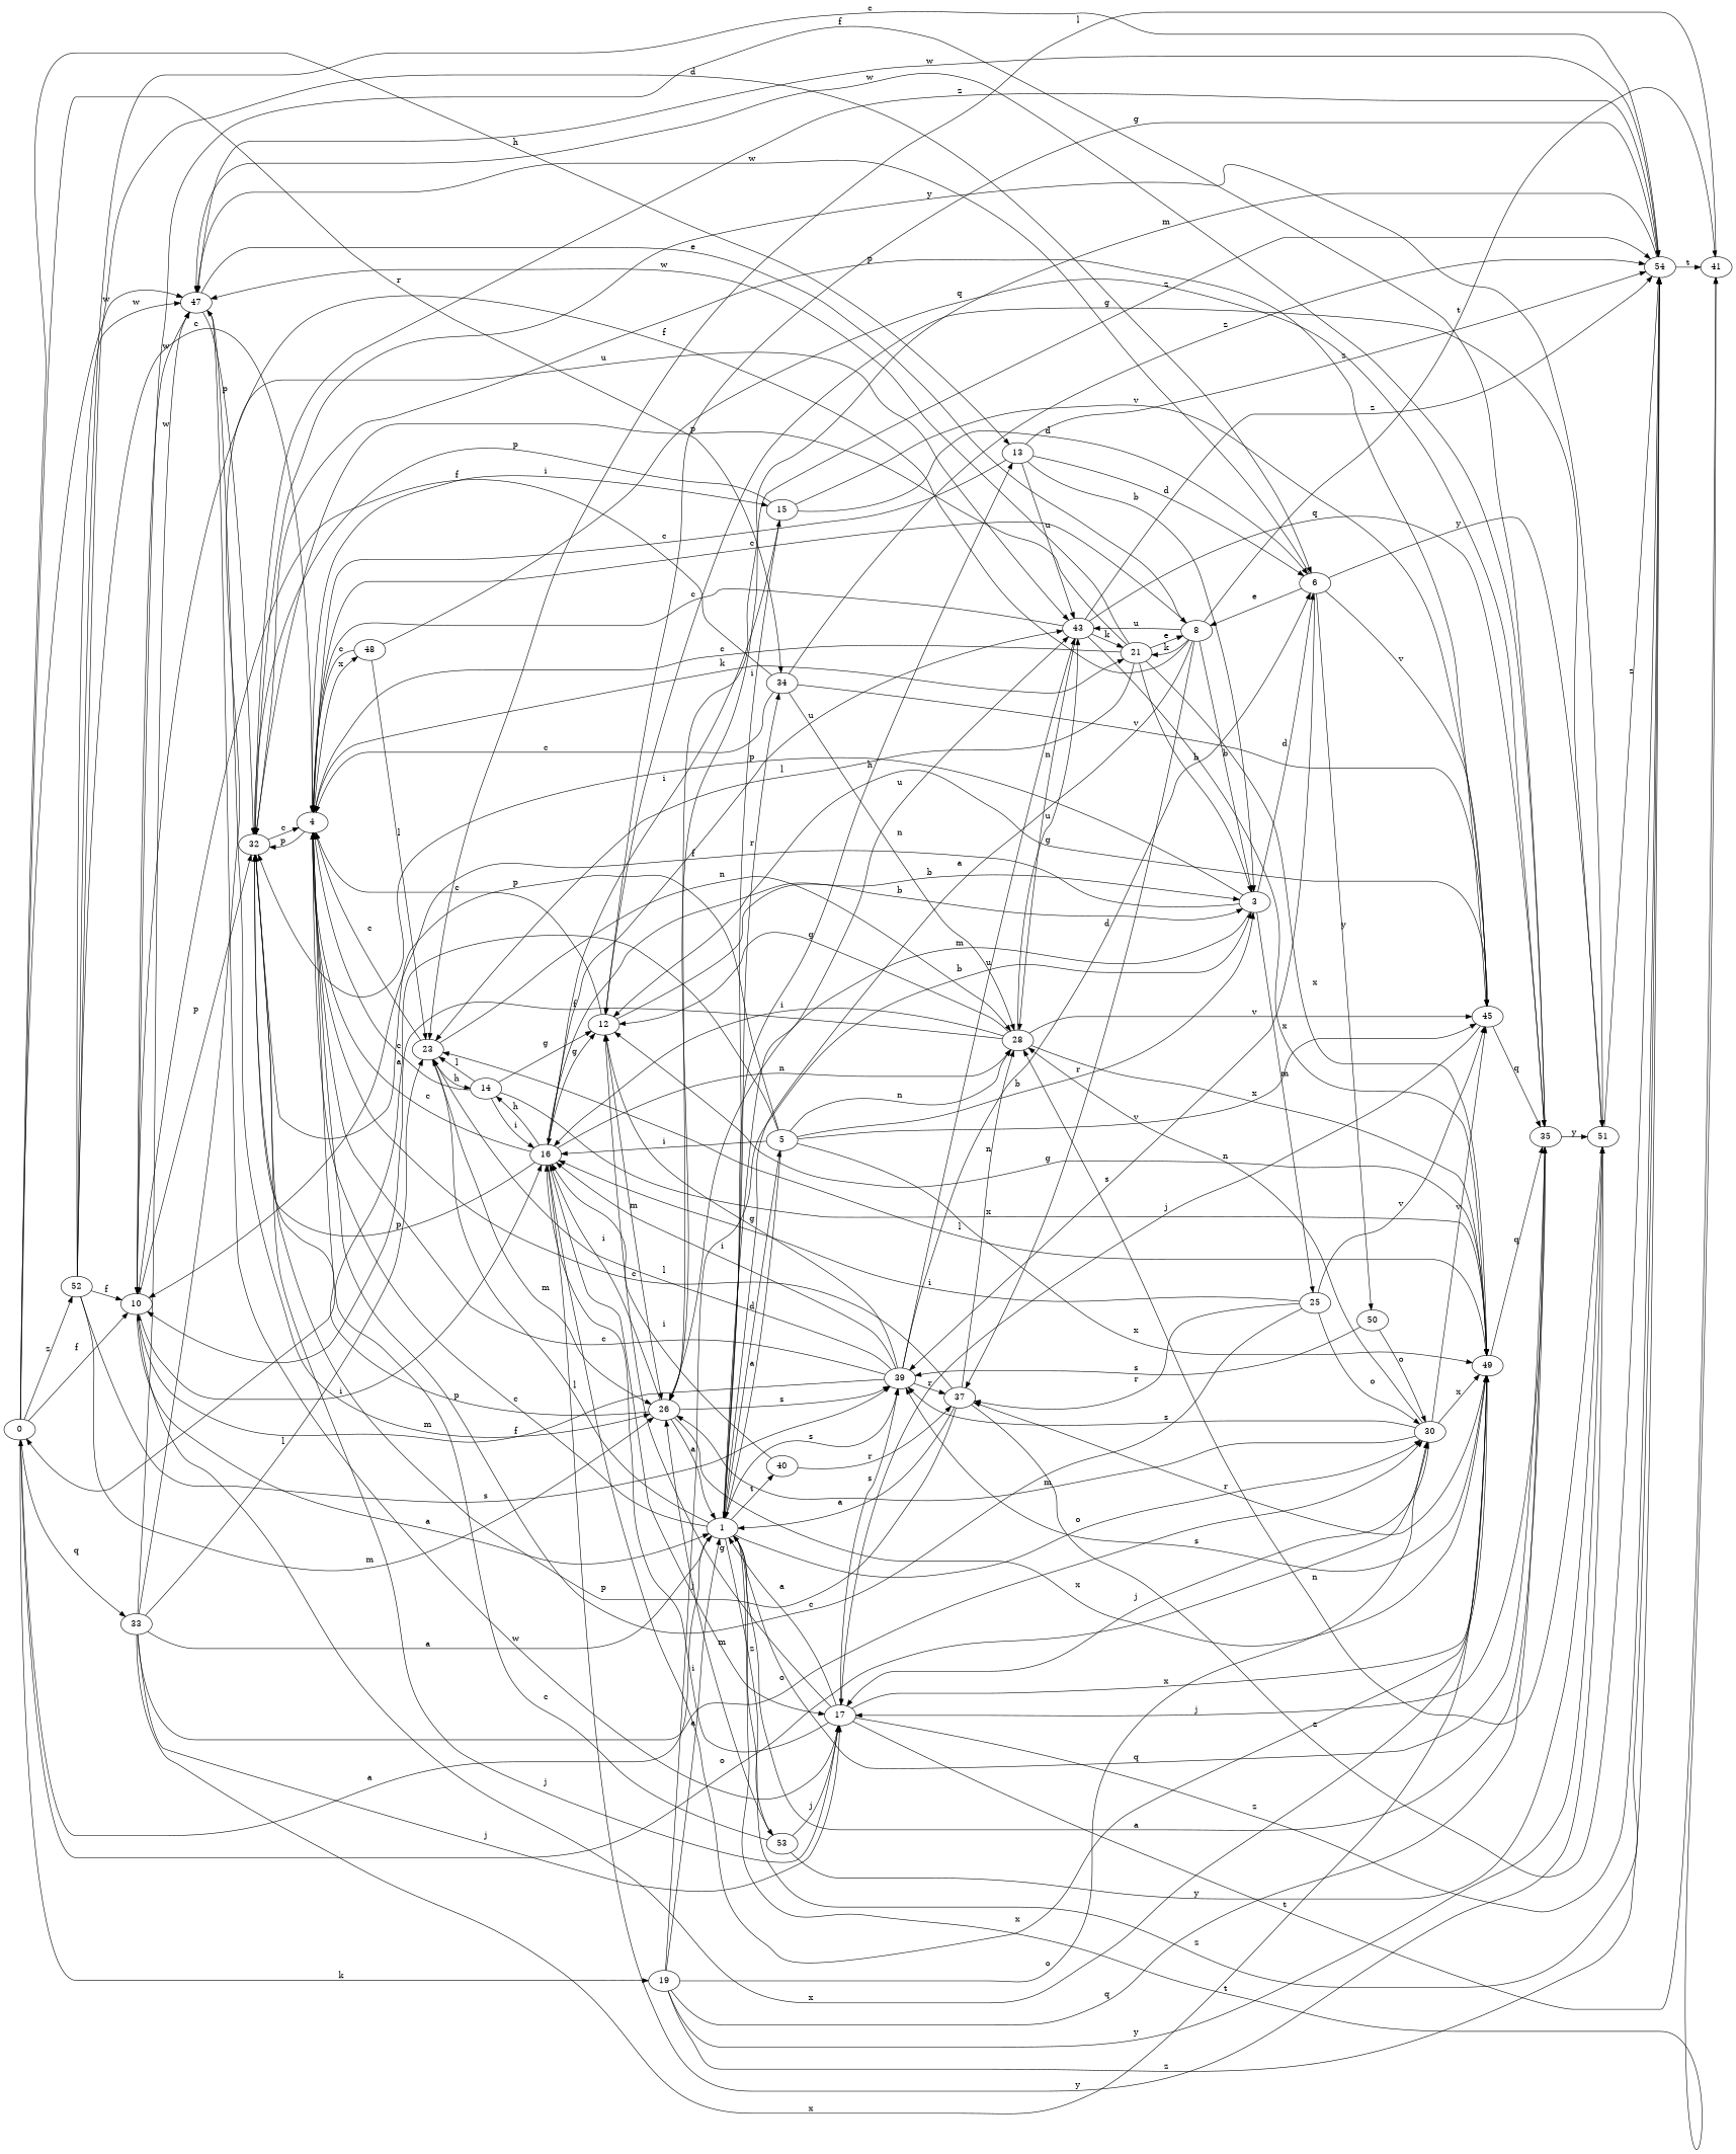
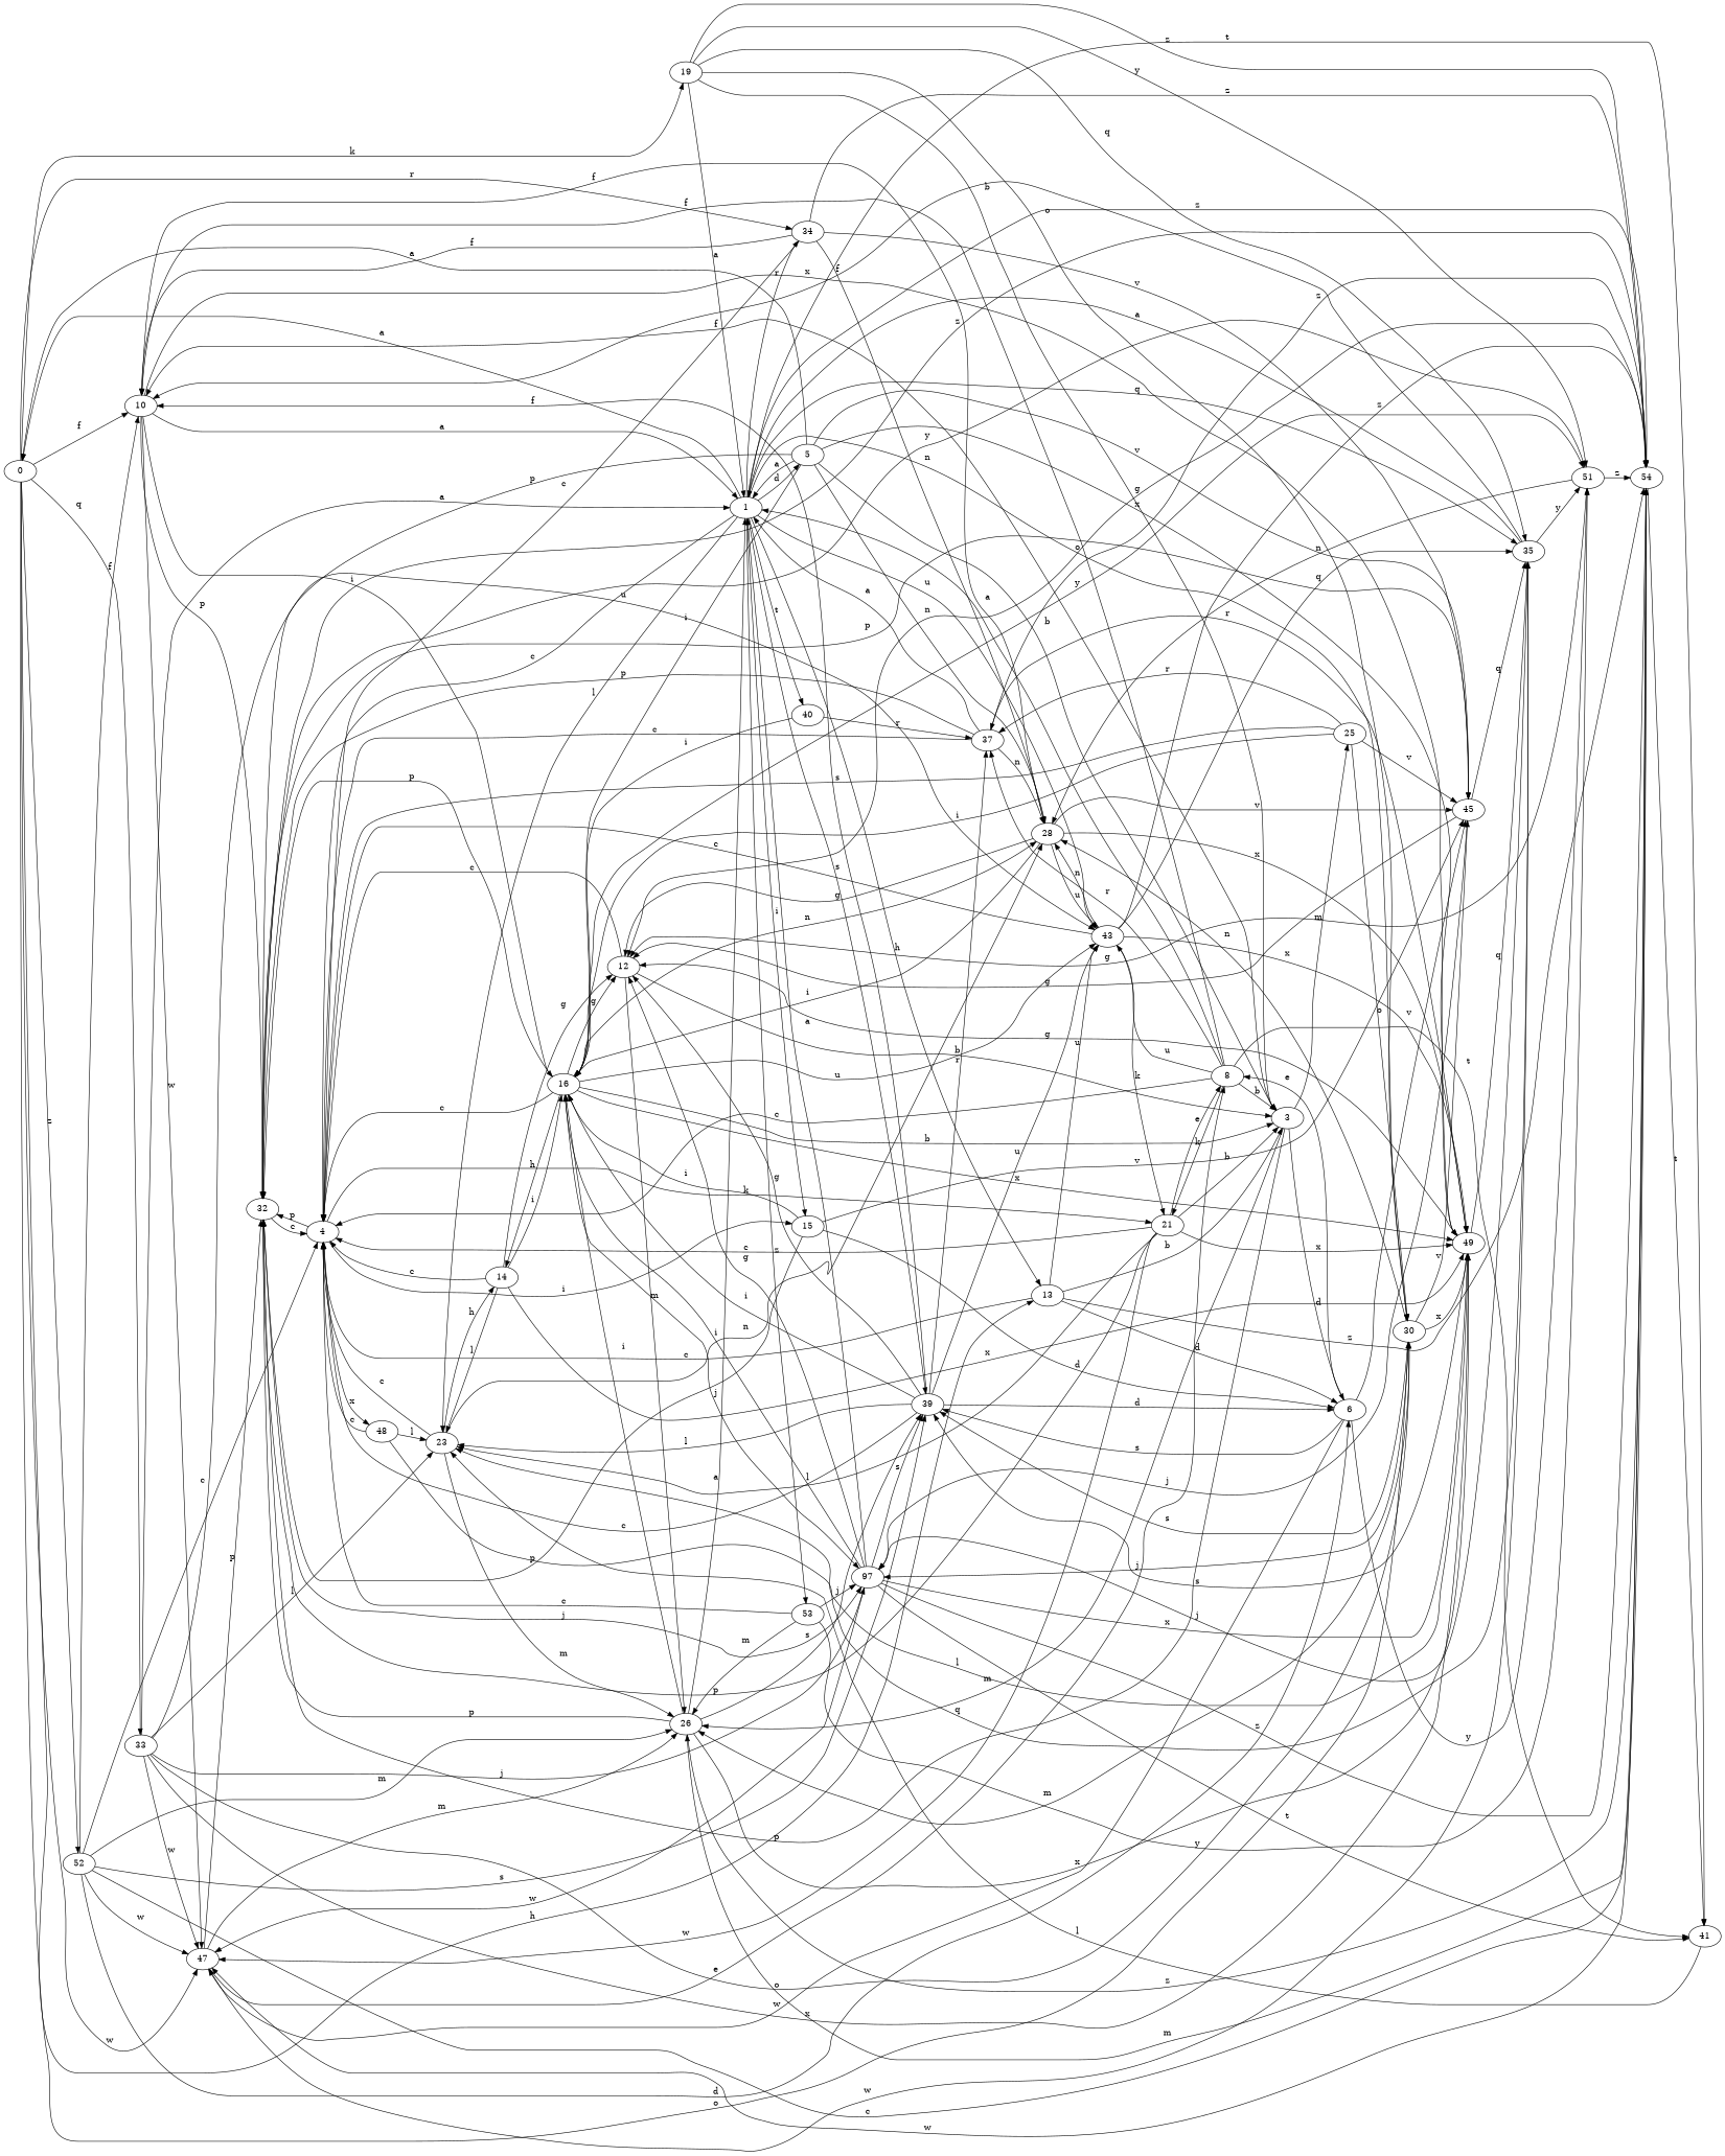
  strict digraph {
    fontname="DejaVu Serif"
    rankdir=LR
    node [fontname="DejaVu Serif"]
    edge [fontname="DejaVu Serif"]
    0
    10
    13
    19
    30
    33
    n7 [label=34]
    47
    52
    1
    32
    16
    49
    4
    43
    54
    3
    6
    35
    51
    39
    26
    28
    45
-   17
+   17 [label=97]
    23
    8
    5
    15
    40
    41
    53
    21
    48
    14
    37
    12
    25
-   50
    0 -> 10 [label=f]
    0 -> 13 [label=h]
    0 -> 19 [label=k]
    0 -> 30 [label=o]
    0 -> 33 [label=q]
    0 -> n7 [label=r]
    0 -> 47 [label=w]
    0 -> 52 [label=z]
    10 -> 47 [label=w]
    10 -> 1 [label=a]
    10 -> 32 [label=p]
    10 -> 16 [label=i]
    10 -> 49 [label=x]
    13 -> 4 [label=c]
    13 -> 43 [label=u]
    13 -> 54 [label=z]
    13 -> 3 [label=b]
    13 -> 6 [label=d]
    19 -> 30 [label=o]
    19 -> 1 [label=a]
    19 -> 54 [label=z]
    19 -> 3 [label=b]
    19 -> 35 [label=q]
    19 -> 51 [label=y]
    30 -> 49 [label=x]
    30 -> 39 [label=s]
    30 -> 26 [label=m]
    30 -> 28 [label=n]
    30 -> 45 [label=v]
    30 -> 17 [label=j]
    33 -> 30 [label=o]
    33 -> 47 [label=w]
    33 -> 1 [label=a]
    33 -> 49 [label=x]
    33 -> 43 [label=u]
    33 -> 17 [label=j]
    33 -> 23 [label=l]
    n7 -> 10 [label=f]
    n7 -> 4 [label=c]
    n7 -> 54 [label=z]
    n7 -> 28 [label=n]
    n7 -> 45 [label=v]
    47 -> 32 [label=p]
    47 -> 26 [label=m]
    47 -> 8 [label=e]
    52 -> 10 [label=f]
    52 -> 47 [label=w]
    52 -> 4 [label=c]
    52 -> 54 [label=c]
    52 -> 6 [label=d]
    52 -> 39 [label=s]
    52 -> 26 [label=m]
    1 -> 0 [label=a]
    1 -> 13 [label=h]
    1 -> 30 [label=o]
    1 -> n7 [label=r]
    1 -> 4 [label=c]
    1 -> 43 [label=u]
    1 -> 54 [label=z]
    1 -> 35 [label=q]
    1 -> 39 [label=s]
    1 -> 23 [label=l]
    1 -> 5 [label=d]
    1 -> 15 [label=i]
    1 -> 40 [label=t]
    1 -> 41 [label=t]
    1 -> 53 [label=z]
    32 -> 4 [label=c]
    32 -> 54 [label=z]
    32 -> 51 [label=y]
    32 -> 17 [label=j]
    16 -> 32 [label=p]
    16 -> 49 [label=x]
    16 -> 4 [label=c]
    16 -> 43 [label=u]
    16 -> 3 [label=b]
    16 -> 51 [label=y]
    16 -> 28 [label=n]
    16 -> 17 [label=j]
    16 -> 14 [label=h]
    16 -> 12 [label=g]
    49 -> 35 [label=q]
    49 -> 39 [label=s]
    49 -> 23 [label=l]
    49 -> 37 [label=r]
    49 -> 12 [label=g]
    4 -> 32 [label=p]
    4 -> 15 [label=i]
    4 -> 21 [label=k]
    4 -> 48 [label=x]
    43 -> 49 [label=x]
    43 -> 4 [label=c]
    43 -> 54 [label=z]
    43 -> 35 [label=q]
    43 -> 28 [label=n]
    43 -> 21 [label=k]
    54 -> 47 [label=w]
    54 -> 26 [label=m]
    54 -> 41 [label=t]
    54 -> 12 [label=g]
    3 -> 10 [label=f]
    3 -> 32 [label=p]
    3 -> 6 [label=d]
    3 -> 26 [label=m]
    3 -> 25 [label=m]
    6 -> 47 [label=w]
    6 -> 51 [label=y]
    6 -> 39 [label=s]
    6 -> 45 [label=v]
    6 -> 8 [label=e]
-   6 -> 50 [label=y]
    35 -> 10 [label=f]
    35 -> 47 [label=w]
    35 -> 1 [label=a]
    35 -> 51 [label=y]
    35 -> 17 [label=j]
    51 -> 54 [label=z]
    51 -> 28 [label=n]
    51 -> 12 [label=g]
    39 -> 10 [label=f]
    39 -> 16 [label=i]
    39 -> 4 [label=c]
    39 -> 43 [label=u]
    39 -> 6 [label=d]
    39 -> 23 [label=l]
    39 -> 37 [label=r]
    39 -> 12 [label=g]
    26 -> 1 [label=a]
    26 -> 32 [label=p]
    26 -> 16 [label=i]
    26 -> 49 [label=x]
    26 -> 54 [label=z]
    26 -> 39 [label=s]
    28 -> 10 [label=f]
    28 -> 16 [label=i]
    28 -> 49 [label=x]
    28 -> 43 [label=u]
    28 -> 45 [label=v]
    28 -> 12 [label=g]
    45 -> 32 [label=p]
    45 -> 35 [label=q]
    45 -> 17 [label=j]
    45 -> 12 [label=g]
    17 -> 47 [label=w]
    17 -> 1 [label=a]
    17 -> 16 [label=i]
    17 -> 49 [label=x]
    17 -> 54 [label=z]
    17 -> 39 [label=s]
    17 -> 41 [label=t]
    17 -> 12 [label=g]
    23 -> 4 [label=c]
    23 -> 26 [label=m]
    23 -> 28 [label=n]
    23 -> 14 [label=h]
    8 -> 10 [label=f]
    8 -> 1 [label=a]
    8 -> 4 [label=c]
    8 -> 43 [label=u]
    8 -> 3 [label=b]
    8 -> 41 [label=t]
    8 -> 21 [label=k]
    8 -> 37 [label=r]
    5 -> 0 [label=a]
    5 -> 1 [label=a]
    5 -> 32 [label=p]
    5 -> 16 [label=i]
    5 -> 49 [label=x]
    5 -> 3 [label=b]
    5 -> 28 [label=n]
    5 -> 45 [label=v]
    15 -> 32 [label=p]
    15 -> 16 [label=i]
    15 -> 6 [label=d]
    15 -> 45 [label=v]
    40 -> 16 [label=i]
    40 -> 37 [label=r]
    41 -> 23 [label=l]
    53 -> 4 [label=c]
    53 -> 51 [label=y]
    53 -> 26 [label=m]
    53 -> 17 [label=j]
    21 -> 47 [label=w]
    21 -> 32 [label=p]
    21 -> 49 [label=x]
    21 -> 4 [label=c]
    21 -> 3 [label=b]
    21 -> 23 [label=l]
    21 -> 8 [label=e]
    48 -> 4 [label=c]
    48 -> 35 [label=q]
    48 -> 23 [label=l]
    14 -> 16 [label=i]
    14 -> 49 [label=x]
    14 -> 4 [label=c]
    14 -> 23 [label=l]
    14 -> 12 [label=g]
    37 -> 1 [label=a]
    37 -> 32 [label=p]
    37 -> 4 [label=c]
    37 -> 54 [label=z]
    37 -> 28 [label=n]
    12 -> 4 [label=c]
    12 -> 3 [label=b]
    12 -> 26 [label=m]
    25 -> 30 [label=o]
    25 -> 16 [label=i]
-   25 -> 4 [label=c]
+   25 -> 4 [label=s]
    25 -> 45 [label=v]
    25 -> 37 [label=r]
-   50 -> 30 [label=o]
-   50 -> 39 [label=s]
  }
